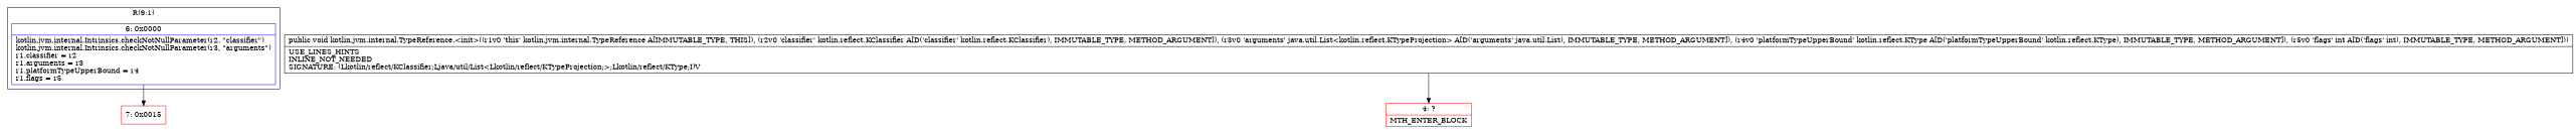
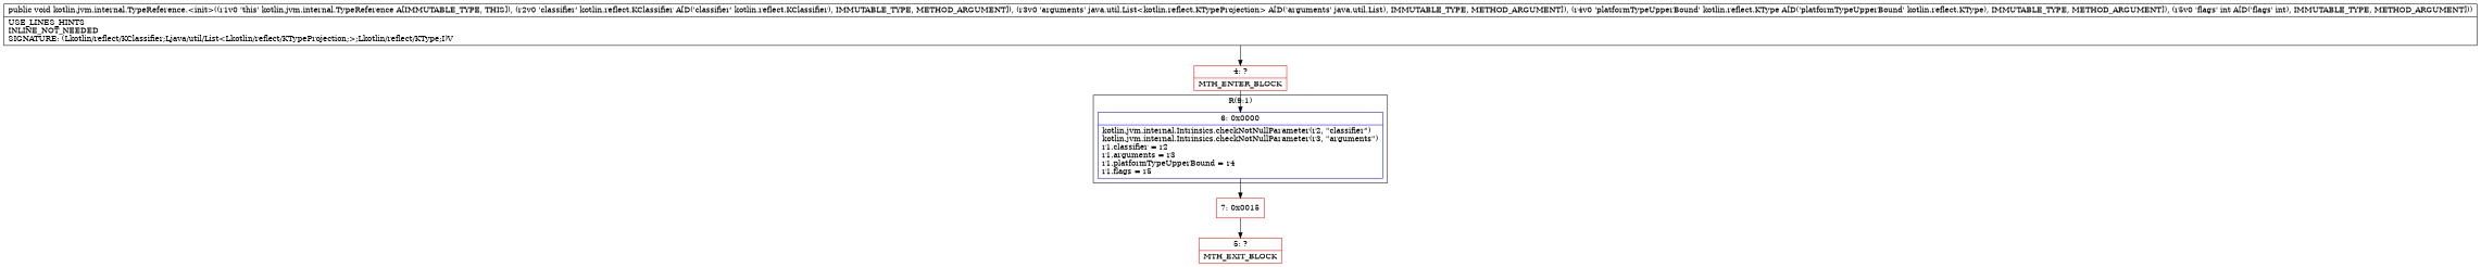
  digraph {
    node [color=red shape=record]
    n1 [color=blue label="{6\:\ 0x0000|kotlin.jvm.internal.Intrinsics.checkNotNullParameter(r2, \"classifier\")\lkotlin.jvm.internal.Intrinsics.checkNotNullParameter(r3, \"arguments\")\lr1.classifier = r2\lr1.arguments = r3\lr1.platformTypeUpperBound = r4\lr1.flags = r5\l}"]
    n2 [label="{7\:\ 0x0015}"]
+   n3 [label="{5\:\ ?|MTH_EXIT_BLOCK\l}"]
    n4 [label="{4\:\ ?|MTH_ENTER_BLOCK\l}"]
    n5 [label="{public void kotlin.jvm.internal.TypeReference.\<init\>((r1v0 'this' kotlin.jvm.internal.TypeReference A[IMMUTABLE_TYPE, THIS]), (r2v0 'classifier' kotlin.reflect.KClassifier A[D('classifier' kotlin.reflect.KClassifier), IMMUTABLE_TYPE, METHOD_ARGUMENT]), (r3v0 'arguments' java.util.List\<kotlin.reflect.KTypeProjection\> A[D('arguments' java.util.List), IMMUTABLE_TYPE, METHOD_ARGUMENT]), (r4v0 'platformTypeUpperBound' kotlin.reflect.KType A[D('platformTypeUpperBound' kotlin.reflect.KType), IMMUTABLE_TYPE, METHOD_ARGUMENT]), (r5v0 'flags' int A[D('flags' int), IMMUTABLE_TYPE, METHOD_ARGUMENT]))  | USE_LINES_HINTS\lINLINE_NOT_NEEDED\lSIGNATURE: (Lkotlin\/reflect\/KClassifier;Ljava\/util\/List\<Lkotlin\/reflect\/KTypeProjection;\>;Lkotlin\/reflect\/KType;I)V\l}" color=""]
    subgraph cluster_1 {
      label="R(9:1)"
      n1
    }
    n1 -> n2
+   n2 -> n3
+   n4 -> n1
    n5 -> n4
  }
